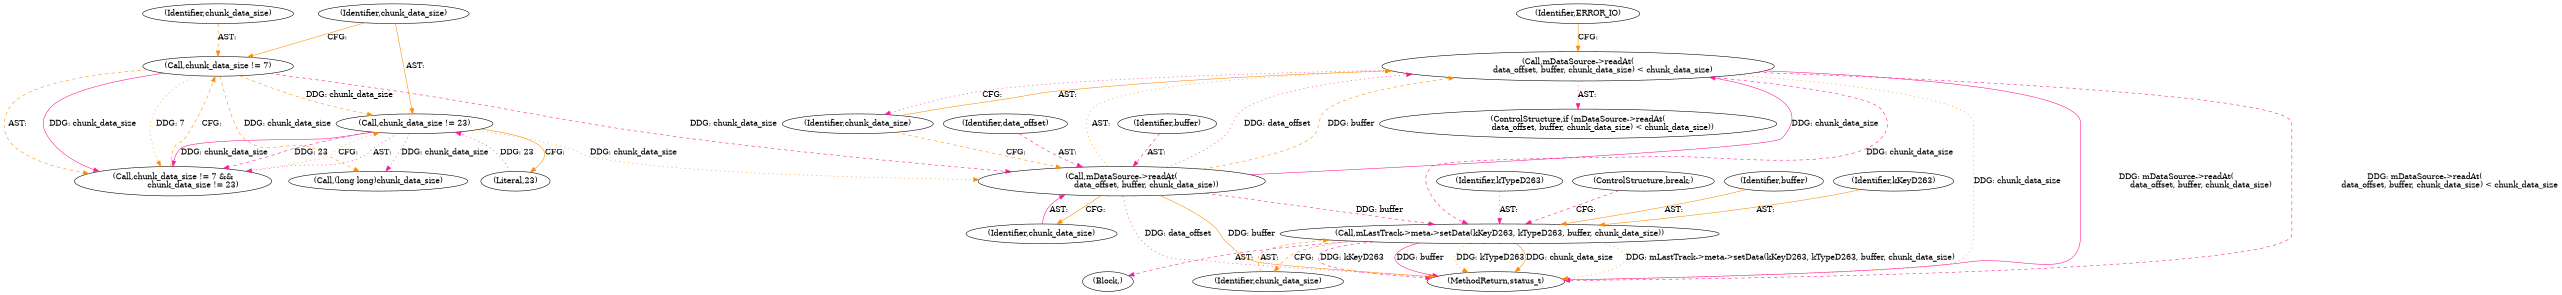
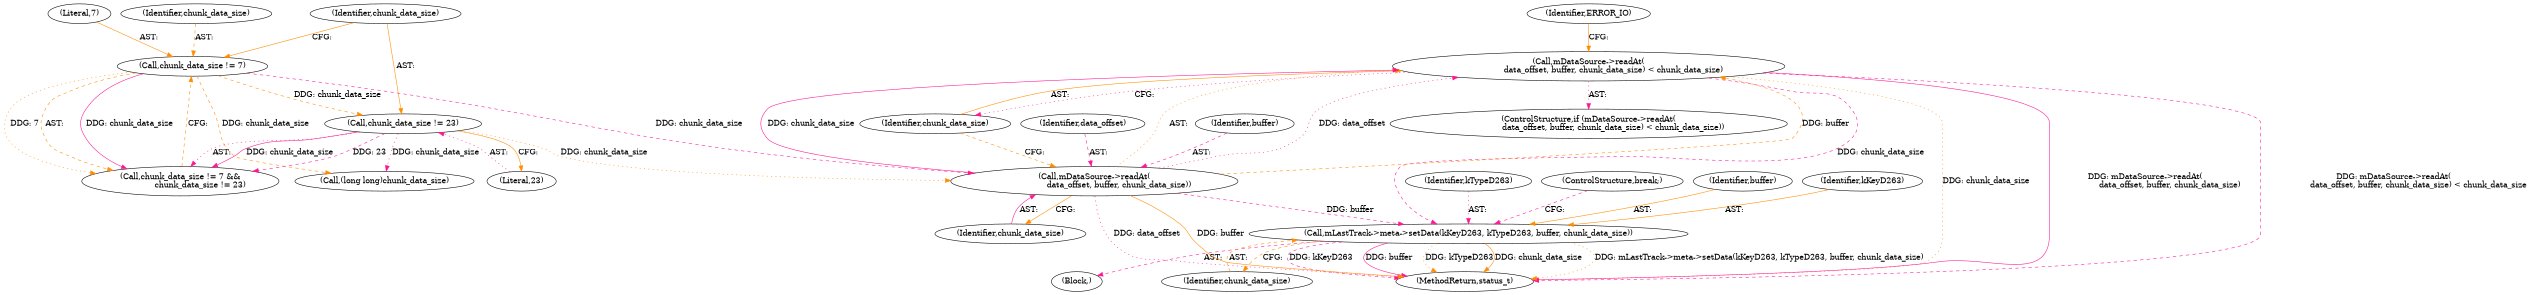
  digraph {
    edge [color=darkorange style=dashed]
    n1 [label="(Call,mDataSource->readAt(\n                    data_offset, buffer, chunk_data_size) < chunk_data_size)"]
    n2 [label="(Call,mLastTrack->meta->setData(kKeyD263, kTypeD263, buffer, chunk_data_size))"]
    n3 [label="(ControlStructure,if (mDataSource->readAt(\n                    data_offset, buffer, chunk_data_size) < chunk_data_size))"]
    n4 [label="(Identifier,chunk_data_size)"]
    n5 [label="(MethodReturn,status_t)"]
    n6 [label="(Block,)"]
    n7 [label="(Identifier,chunk_data_size)"]
    n8 [label="(Call,mDataSource->readAt(\n                    data_offset, buffer, chunk_data_size))"]
    n9 [label="(Identifier,chunk_data_size)"]
    n10 [label="(Call,chunk_data_size != 7)"]
    n11 [label="(Call,chunk_data_size != 23)"]
    n12 [label="(Call,(long long)chunk_data_size)"]
    n13 [label="(Call,chunk_data_size != 7 &&\n                chunk_data_size != 23)"]
    n14 [label="(Literal,23)"]
+   n15 [label="(Literal,7)"]
    n16 [label="(Identifier,kTypeD263)"]
    n17 [label="(Identifier,data_offset)"]
    n18 [label="(Identifier,chunk_data_size)"]
    n19 [label="(Identifier,chunk_data_size)"]
    n20 [label="(Identifier,ERROR_IO)"]
    n21 [label="(ControlStructure,break;)"]
    n22 [label="(Identifier,buffer)"]
    n23 [label="(Identifier,buffer)"]
    n24 [label="(Identifier,kKeyD263)"]
    n1 -> n2 [color=deeppink label="DDG: chunk_data_size"]
    n1 -> n3 [color=deeppink label="AST: " style=dotted]
    n1 -> n4 [color=deeppink label="CFG: " style=dotted]
    n1 -> n5 [label="DDG: chunk_data_size" style=dotted]
    n1 -> n5 [color=deeppink label="DDG: mDataSource->readAt(\n                    data_offset, buffer, chunk_data_size)" style=solid]
    n1 -> n5 [color=deeppink label="DDG: mDataSource->readAt(\n                    data_offset, buffer, chunk_data_size) < chunk_data_size"]
    n2 -> n5 [label="DDG: mLastTrack->meta->setData(kKeyD263, kTypeD263, buffer, chunk_data_size)" style=dotted]
    n2 -> n5 [color=deeppink label="DDG: kKeyD263"]
    n2 -> n5 [color=deeppink label="DDG: buffer" style=solid]
    n2 -> n5 [label="DDG: kTypeD263" style=dotted]
    n2 -> n5 [label="DDG: chunk_data_size" style=solid]
    n2 -> n6 [color=deeppink label="AST: "]
    n2 -> n7 [label="CFG: "]
    n4 -> n1 [label="AST: " style=solid]
    n4 -> n8 [label="CFG: "]
    n7 -> n2 [label="AST: "]
    n8 -> n1 [label="AST: " style=dotted]
    n8 -> n1 [color=deeppink label="DDG: data_offset" style=dotted]
    n8 -> n1 [label="DDG: buffer"]
    n8 -> n1 [color=deeppink label="DDG: chunk_data_size" style=solid]
    n8 -> n2 [color=deeppink label="DDG: buffer"]
    n8 -> n5 [color=deeppink label="DDG: data_offset" style=dotted]
    n8 -> n5 [label="DDG: buffer" style=solid]
    n8 -> n9 [label="CFG: " style=solid]
    n9 -> n8 [color=deeppink label="AST: " style=solid]
    n10 -> n8 [color=deeppink label="DDG: chunk_data_size"]
    n10 -> n11 [label="DDG: chunk_data_size"]
    n10 -> n12 [label="DDG: chunk_data_size"]
    n10 -> n13 [label="AST: "]
    n10 -> n13 [color=deeppink label="DDG: chunk_data_size" style=solid]
    n10 -> n13 [label="DDG: 7" style=dotted]
    n11 -> n8 [label="DDG: chunk_data_size" style=dotted]
    n11 -> n12 [color=deeppink label="DDG: chunk_data_size" style=dotted]
    n11 -> n13 [color=deeppink label="AST: " style=dotted]
    n11 -> n13 [color=deeppink label="DDG: chunk_data_size" style=solid]
    n11 -> n13 [color=deeppink label="DDG: 23"]
    n11 -> n14 [label="CFG: " style=solid]
    n13 -> n10 [label="CFG: "]
-   n13 -> n11 [label="CFG: " style=dotted]
-   n14 -> n11 [color=deeppink label="DDG: 23" style=dotted]
+   n14 -> n11 [color=deeppink label="AST: " style=dotted]
+   n15 -> n10 [label="AST: " style=solid]
    n16 -> n2 [color=deeppink label="AST: " style=dotted]
    n17 -> n8 [color=deeppink label="AST: "]
    n18 -> n10 [label="CFG: " style=solid]
    n18 -> n11 [label="AST: " style=solid]
    n19 -> n10 [label="AST: "]
    n20 -> n1 [label="CFG: " style=solid]
    n21 -> n2 [color=deeppink label="CFG: "]
    n22 -> n2 [label="AST: " style=solid]
    n23 -> n8 [color=deeppink label="AST: "]
    n24 -> n2 [label="AST: " style=solid]
  }
